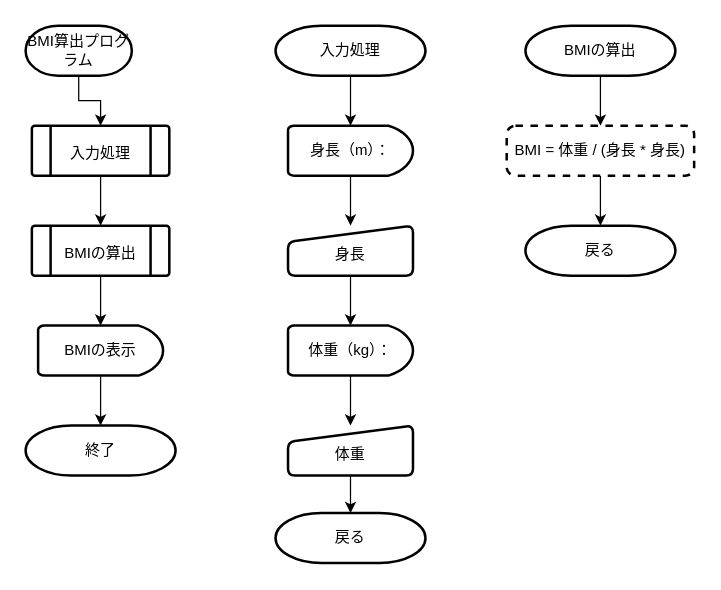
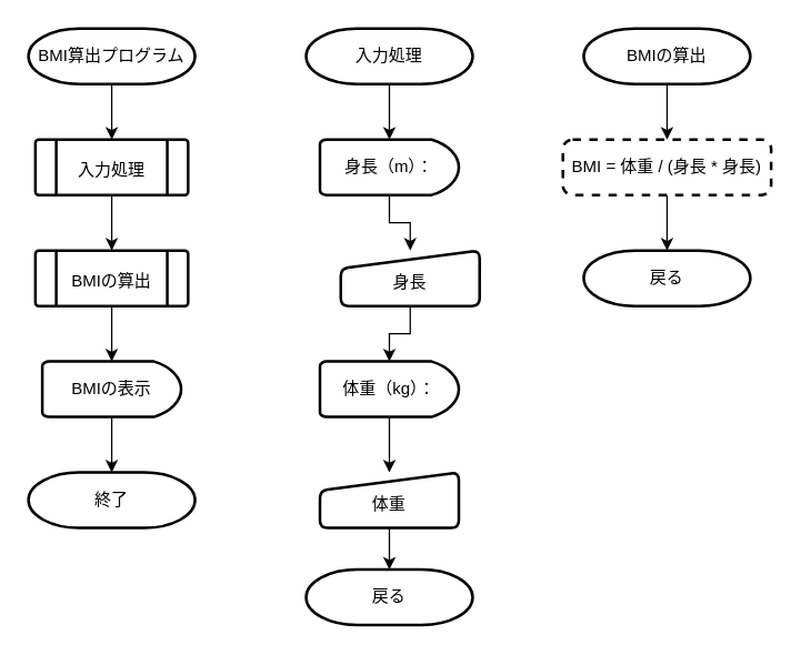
  <mxCell id="0" />
  <mxCell id="1" parent="0" />
  <mxCell id="2" value="" style="edgeStyle=orthogonalEdgeStyle;rounded=0;orthogonalLoop=1;jettySize=auto;html=1;" edge="1" parent="1" source="3" target="5"><mxGeometry relative="1" as="geometry" /></mxCell>
- <mxCell id="3" value="BMI算出プログラム" style="strokeWidth=2;html=1;shape=mxgraph.flowchart.terminator;whiteSpace=wrap;" vertex="1" parent="1"><mxGeometry x="20" y="20" width="85" height="40" as="geometry" /></mxCell>
+ <mxCell id="3" value="BMI算出プログラム" style="strokeWidth=2;html=1;shape=mxgraph.flowchart.terminator;whiteSpace=wrap;" vertex="1" parent="1"><mxGeometry x="20" y="20" width="120" height="40" as="geometry" /></mxCell>
  <mxCell id="4" value="" style="edgeStyle=orthogonalEdgeStyle;rounded=0;orthogonalLoop=1;jettySize=auto;html=1;" edge="1" parent="1" source="5" target="7"><mxGeometry relative="1" as="geometry" /></mxCell>
  <mxCell id="5" value="入力処理" style="verticalLabelPosition=bottom;verticalAlign=top;html=1;shape=process;whiteSpace=wrap;rounded=1;size=0.14;arcSize=6;spacingTop=-32;strokeWidth=2;" vertex="1" parent="1"><mxGeometry x="25" y="100" width="110" height="40" as="geometry" /></mxCell>
  <mxCell id="6" value="" style="edgeStyle=orthogonalEdgeStyle;rounded=0;orthogonalLoop=1;jettySize=auto;html=1;" edge="1" parent="1" source="7" target="9"><mxGeometry relative="1" as="geometry" /></mxCell>
  <mxCell id="7" value="BMIの算出" style="verticalLabelPosition=bottom;verticalAlign=top;html=1;shape=process;whiteSpace=wrap;rounded=1;size=0.14;arcSize=6;spacingTop=-32;strokeWidth=2;" vertex="1" parent="1"><mxGeometry x="25" y="180" width="110" height="40" as="geometry" /></mxCell>
  <mxCell id="8" value="" style="edgeStyle=orthogonalEdgeStyle;rounded=0;orthogonalLoop=1;jettySize=auto;html=1;" edge="1" parent="1" source="9" target="10"><mxGeometry relative="1" as="geometry" /></mxCell>
  <mxCell id="9" value="BMIの表示" style="strokeWidth=2;html=1;shape=mxgraph.flowchart.delay;whiteSpace=wrap;" vertex="1" parent="1"><mxGeometry x="30" y="260" width="100" height="40" as="geometry" /></mxCell>
  <mxCell id="10" value="終了" style="strokeWidth=2;html=1;shape=mxgraph.flowchart.terminator;whiteSpace=wrap;" vertex="1" parent="1"><mxGeometry x="20" y="340" width="120" height="40" as="geometry" /></mxCell>
  <mxCell id="11" value="" style="edgeStyle=orthogonalEdgeStyle;rounded=0;orthogonalLoop=1;jettySize=auto;html=1;" edge="1" parent="1" source="12" target="16"><mxGeometry relative="1" as="geometry" /></mxCell>
  <mxCell id="12" value="入力処理" style="strokeWidth=2;html=1;shape=mxgraph.flowchart.terminator;whiteSpace=wrap;" vertex="1" parent="1"><mxGeometry x="220" y="20" width="120" height="40" as="geometry" /></mxCell>
  <mxCell id="13" value="" style="edgeStyle=orthogonalEdgeStyle;rounded=0;orthogonalLoop=1;jettySize=auto;html=1;" edge="1" parent="1" source="14" target="20"><mxGeometry relative="1" as="geometry" /></mxCell>
- <mxCell id="14" value="身長" style="html=1;strokeWidth=2;shape=manualInput;whiteSpace=wrap;rounded=1;size=13;arcSize=11;spacingTop=6;" vertex="1" parent="1"><mxGeometry x="230" y="180" width="100" height="40" as="geometry" /></mxCell>
+ <mxCell id="14" value="身長" style="html=1;strokeWidth=2;shape=manualInput;whiteSpace=wrap;rounded=1;size=13;arcSize=11;spacingTop=6;" vertex="1" parent="1"><mxGeometry x="245" y="180" width="100" height="40" as="geometry" /></mxCell>
  <mxCell id="15" value="" style="edgeStyle=orthogonalEdgeStyle;rounded=0;orthogonalLoop=1;jettySize=auto;html=1;" edge="1" parent="1" source="16" target="14"><mxGeometry relative="1" as="geometry" /></mxCell>
  <mxCell id="16" value="身長（m）：" style="strokeWidth=2;html=1;shape=mxgraph.flowchart.delay;whiteSpace=wrap;" vertex="1" parent="1"><mxGeometry x="230" y="100" width="100" height="40" as="geometry" /></mxCell>
  <mxCell id="17" value="" style="edgeStyle=orthogonalEdgeStyle;rounded=0;orthogonalLoop=1;jettySize=auto;html=1;" edge="1" parent="1" source="18" target="21"><mxGeometry relative="1" as="geometry" /></mxCell>
  <mxCell id="18" value="体重" style="html=1;strokeWidth=2;shape=manualInput;whiteSpace=wrap;rounded=1;size=13;arcSize=11;spacingTop=6;" vertex="1" parent="1"><mxGeometry x="230" y="340" width="100" height="40" as="geometry" /></mxCell>
  <mxCell id="19" style="edgeStyle=orthogonalEdgeStyle;rounded=0;orthogonalLoop=1;jettySize=auto;html=1;entryX=0.5;entryY=0;entryDx=0;entryDy=0;" edge="1" parent="1" source="20" target="18"><mxGeometry relative="1" as="geometry" /></mxCell>
  <mxCell id="20" value="体重（kg）：" style="strokeWidth=2;html=1;shape=mxgraph.flowchart.delay;whiteSpace=wrap;" vertex="1" parent="1"><mxGeometry x="230" y="260" width="100" height="40" as="geometry" /></mxCell>
  <mxCell id="21" value="戻る" style="strokeWidth=2;html=1;shape=mxgraph.flowchart.terminator;whiteSpace=wrap;" vertex="1" parent="1"><mxGeometry x="220" y="410" width="120" height="40" as="geometry" /></mxCell>
  <mxCell id="22" value="" style="edgeStyle=orthogonalEdgeStyle;rounded=0;orthogonalLoop=1;jettySize=auto;html=1;" edge="1" parent="1" source="23" target="25"><mxGeometry relative="1" as="geometry" /></mxCell>
  <mxCell id="23" value="BMIの算出" style="strokeWidth=2;html=1;shape=mxgraph.flowchart.terminator;whiteSpace=wrap;" vertex="1" parent="1"><mxGeometry x="420" y="20" width="120" height="40" as="geometry" /></mxCell>
  <mxCell id="24" value="" style="edgeStyle=orthogonalEdgeStyle;rounded=0;orthogonalLoop=1;jettySize=auto;html=1;" edge="1" parent="1" source="25" target="26"><mxGeometry relative="1" as="geometry" /></mxCell>
  <mxCell id="25" value="BMI = 体重 / (身長 * 身長)" style="rounded=1;whiteSpace=wrap;html=1;absoluteArcSize=1;arcSize=14;strokeWidth=2;dashed=1;" vertex="1" parent="1"><mxGeometry x="405" y="100" width="150" height="40" as="geometry" /></mxCell>
  <mxCell id="26" value="戻る" style="strokeWidth=2;html=1;shape=mxgraph.flowchart.terminator;whiteSpace=wrap;" vertex="1" parent="1"><mxGeometry x="420" y="180" width="120" height="40" as="geometry" /></mxCell>
